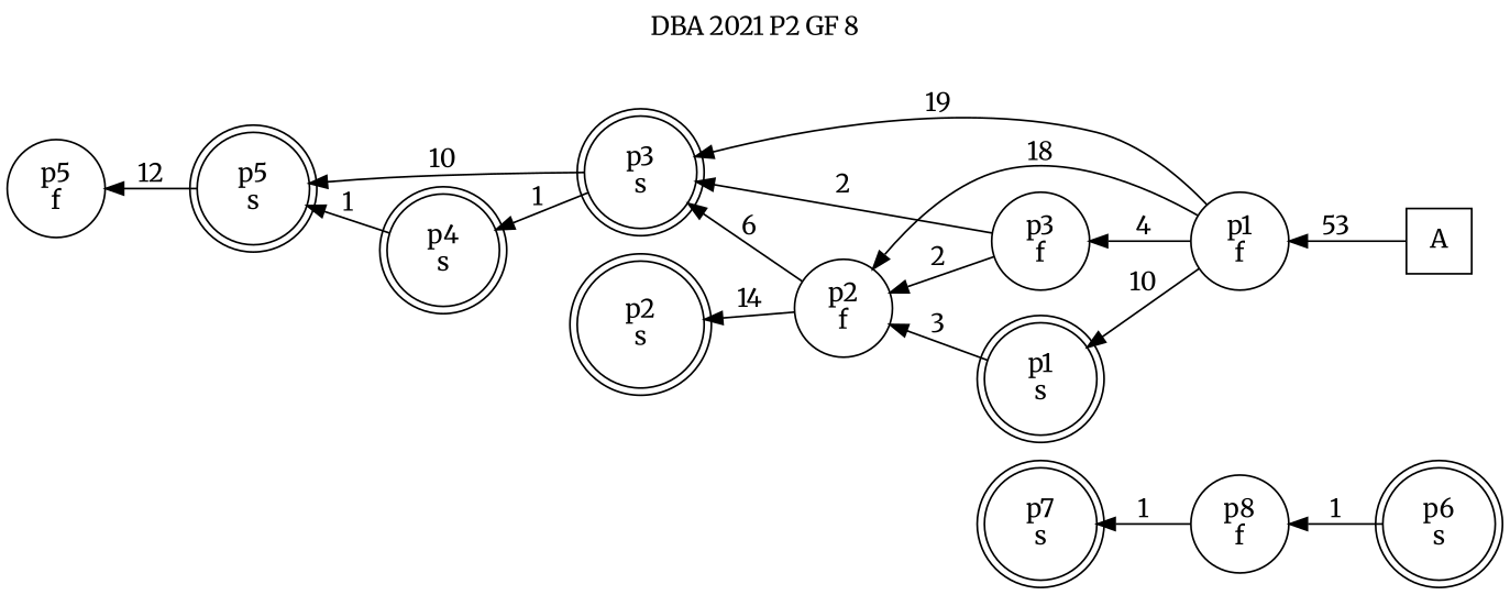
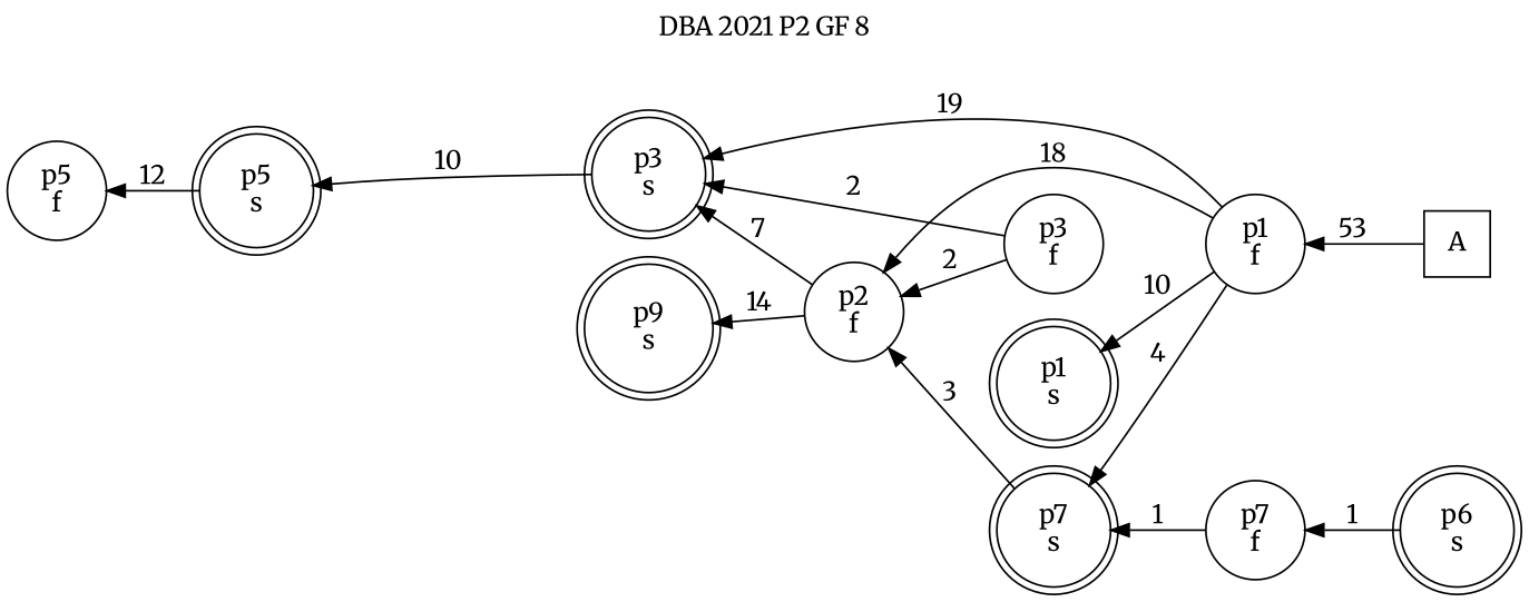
  digraph {
    fontname=Merriweather
    label=" DBA 2021 P2 GF 8 "
    labelloc=tl
    rankdir=RL
    node [fontname=Merriweather shape=doublecircle]
    edge [fontname=Merriweather]
    n1 [label=A shape=square]
    n2 [label="p1\nf" shape=circle]
    n3 [label="p1\ns"]
    n4 [label="p2\nf" shape=circle]
    n5 [label="p3\ns"]
    n6 [label="p3\nf" shape=circle]
-   n7 [label="p2\ns"]
-   n8 [label="p4\ns"]
+   n7 [label="p9\ns"]
    n9 [label="p5\ns"]
    n10 [label="p5\nf" shape=circle]
    n11 [label="p6\ns"]
-   n12 [label="p8\nf" shape=circle]
+   n12 [label="p7\nf" shape=circle]
    n13 [label="p7\ns"]
    n1 -> n2 [label=53]
    n2 -> n3 [label=10]
    n2 -> n4 [label=18]
    n2 -> n5 [label=19]
-   n2 -> n6 [label=4]
-   n3 -> n4 [label=3]
-   n4 -> n5 [label=6]
+   n2 -> n13 [label=4]
+   n13 -> n4 [label=3]
+   n4 -> n5 [label=7]
    n4 -> n7 [label=14]
-   n5 -> n8 [label=1]
    n5 -> n9 [label=10]
    n6 -> n4 [label=2]
    n6 -> n5 [label=2]
-   n8 -> n9 [label=1]
    n9 -> n10 [label=12]
    n11 -> n12 [label=1]
    n12 -> n13 [label=1]
  }
